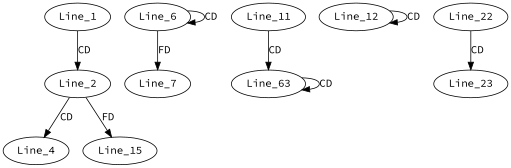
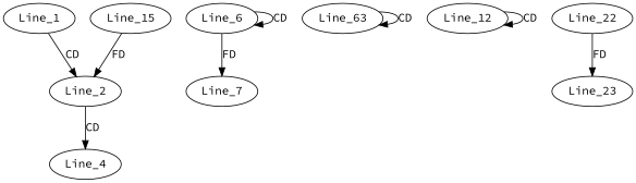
  digraph {
    fontname="Source Code Pro"
    node [fontname="Source Code Pro"]
    edge [fontname="Source Code Pro"]
    Line_1
    Line_2
    Line_4
    Line_15
    Line_6
    Line_7
    n7 [label=Line_63]
-   Line_11
    Line_12
    Line_22
    Line_23
    Line_1 -> Line_2 [label=CD]
    Line_2 -> Line_4 [label=CD]
-   Line_2 -> Line_15 [label=FD]
+   Line_15 -> Line_2 [label=FD]
    Line_6 -> Line_6 [label=CD]
    Line_6 -> Line_7 [label=FD]
    n7 -> n7 [label=CD]
-   Line_11 -> n7 [label=CD]
    Line_12 -> Line_12 [label=CD]
-   Line_22 -> Line_23 [label=CD]
+   Line_22 -> Line_23 [label=FD]
  }
